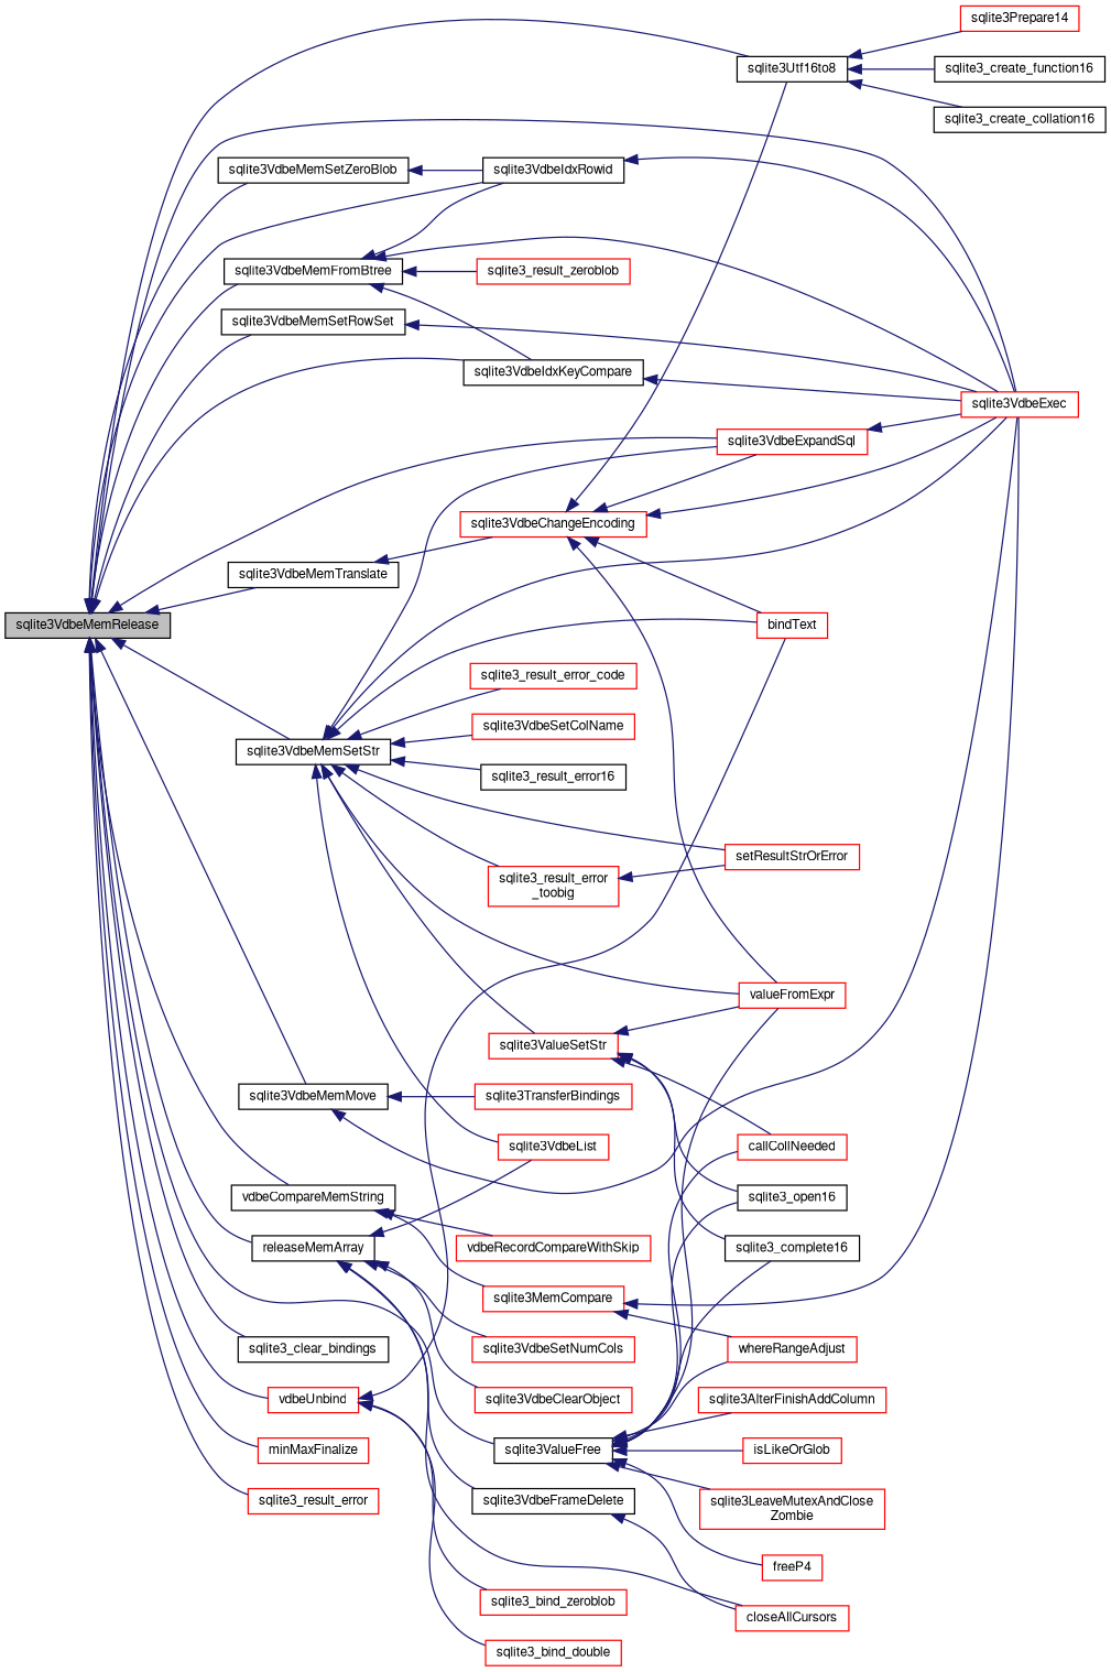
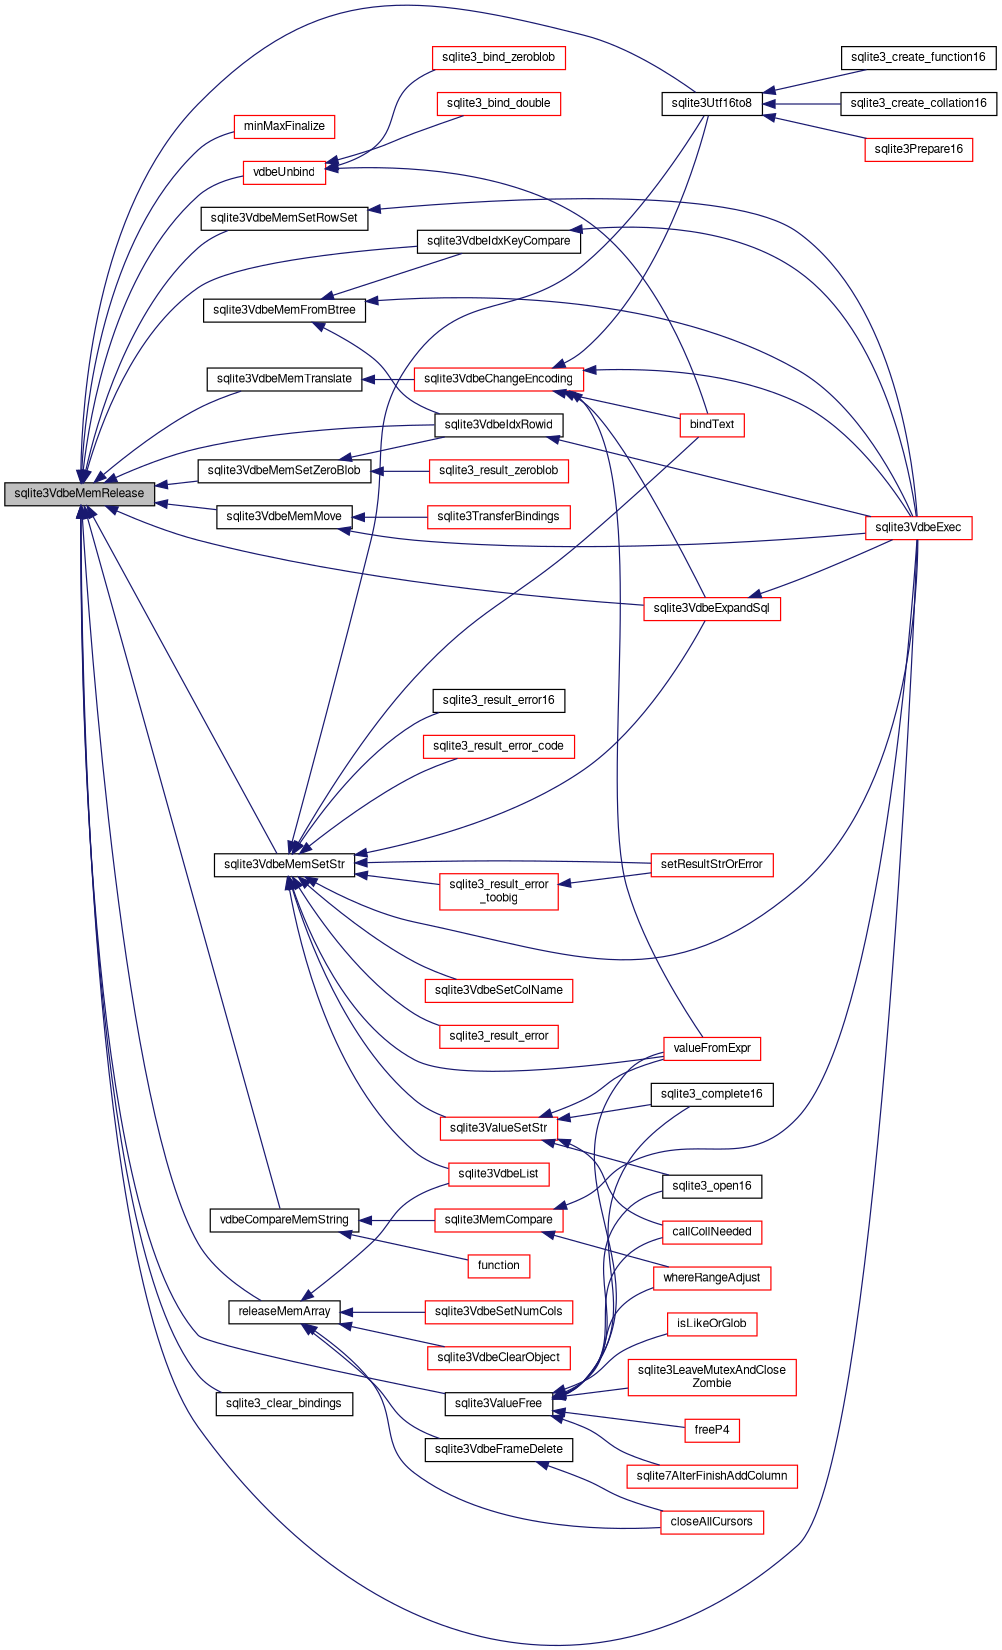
  digraph {
    rankdir=LR
    node [color=red fillcolor=white fontname=FreeSans fontsize=10 shape=record style=filled]
    edge [color=midnightblue dir=back fontname=FreeSans fontsize=10 labelfontname=FreeSans labelfontsize=10 style=solid]
    n1 [color=black fillcolor=grey75 fontcolor=black height=0.2 label=sqlite3VdbeMemRelease width=0.4]
    n2 [color=black height=0.2 label=sqlite3VdbeMemTranslate width=0.4]
    n3 [color=black height=0.2 label=sqlite3Utf16to8 width=0.4]
    n4 [height=0.2 label=sqlite3VdbeExpandSql width=0.4]
    n5 [height=0.2 label=sqlite3VdbeExec width=0.4]
    n6 [color=black height=0.2 label=sqlite3VdbeMemSetZeroBlob width=0.4]
    n7 [color=black height=0.2 label=sqlite3VdbeMemSetRowSet width=0.4]
    n8 [color=black height=0.2 label=sqlite3VdbeMemMove width=0.4]
    n9 [color=black height=0.2 label=sqlite3VdbeMemSetStr width=0.4]
    n10 [color=black height=0.2 label=sqlite3VdbeMemFromBtree width=0.4]
    n11 [color=black height=0.2 label=sqlite3VdbeIdxRowid width=0.4]
    n12 [color=black height=0.2 label=sqlite3VdbeIdxKeyCompare width=0.4]
    n13 [color=black height=0.2 label=sqlite3ValueFree width=0.4]
    n14 [color=black height=0.2 label=releaseMemArray width=0.4]
    n15 [color=black height=0.2 label=vdbeCompareMemString width=0.4]
    n16 [color=black height=0.2 label=sqlite3_clear_bindings width=0.4]
    n17 [height=0.2 label=vdbeUnbind width=0.4]
    n18 [height=0.2 label=minMaxFinalize width=0.4]
    n19 [height=0.2 label=sqlite3VdbeChangeEncoding width=0.4]
-   n20 [height=0.2 label=sqlite3Prepare14 width=0.4]
+   n20 [height=0.2 label=sqlite3Prepare16 width=0.4]
    n21 [color=black height=0.2 label=sqlite3_create_function16 width=0.4]
    n22 [color=black height=0.2 label=sqlite3_create_collation16 width=0.4]
    n23 [height=0.2 label=sqlite3_result_zeroblob width=0.4]
    n24 [height=0.2 label=sqlite3TransferBindings width=0.4]
    n25 [height=0.2 label=valueFromExpr width=0.4]
    n26 [height=0.2 label=bindText width=0.4]
    n27 [height=0.2 label=sqlite3ValueSetStr width=0.4]
    n28 [height=0.2 label=sqlite3VdbeList width=0.4]
    n29 [height=0.2 label=sqlite3VdbeSetColName width=0.4]
    n30 [height=0.2 label=setResultStrOrError width=0.4]
    n31 [height=0.2 label=sqlite3_result_error width=0.4]
    n32 [color=black height=0.2 label=sqlite3_result_error16 width=0.4]
    n33 [height=0.2 label=sqlite3_result_error_code width=0.4]
    n34 [height=0.2 label="sqlite3_result_error\l_toobig" width=0.4]
    n35 [height=0.2 label=callCollNeeded width=0.4]
    n36 [color=black height=0.2 label=sqlite3_complete16 width=0.4]
    n37 [color=black height=0.2 label=sqlite3_open16 width=0.4]
    n38 [height=0.2 label=freeP4 width=0.4]
-   n39 [height=0.2 label=sqlite3AlterFinishAddColumn width=0.4]
+   n39 [height=0.2 label=sqlite7AlterFinishAddColumn width=0.4]
    n40 [height=0.2 label=isLikeOrGlob width=0.4]
    n41 [height=0.2 label=whereRangeAdjust width=0.4]
    n42 [height=0.2 label="sqlite3LeaveMutexAndClose\lZombie" width=0.4]
    n43 [color=black height=0.2 label=sqlite3VdbeFrameDelete width=0.4]
    n44 [height=0.2 label=closeAllCursors width=0.4]
    n45 [height=0.2 label=sqlite3VdbeSetNumCols width=0.4]
    n46 [height=0.2 label=sqlite3VdbeClearObject width=0.4]
    n47 [height=0.2 label=sqlite3MemCompare width=0.4]
-   n48 [height=0.2 label=vdbeRecordCompareWithSkip width=0.4]
+   n48 [height=0.2 label=function width=0.4]
    n49 [height=0.2 label=sqlite3_bind_zeroblob width=0.4]
    n50 [height=0.2 label=sqlite3_bind_double width=0.4]
    n1 -> n2
    n1 -> n3
    n1 -> n4
    n1 -> n5
    n1 -> n6
    n1 -> n7
    n1 -> n8
    n1 -> n9
-   n1 -> n10
    n1 -> n11
    n1 -> n12
    n1 -> n13
    n1 -> n14
    n1 -> n15
    n1 -> n16
    n1 -> n17
    n1 -> n18
    n2 -> n19
    n3 -> n20
    n3 -> n21
    n3 -> n22
    n4 -> n5
    n6 -> n11
-   n10 -> n23
+   n6 -> n23
    n7 -> n5
    n8 -> n5
    n8 -> n24
+   n9 -> n3
    n9 -> n4
    n9 -> n5
    n9 -> n25
    n9 -> n26
    n9 -> n27
    n9 -> n28
    n9 -> n29
    n9 -> n30
-   n1 -> n31
+   n9 -> n31
    n9 -> n32
    n9 -> n33
    n9 -> n34
    n10 -> n5
    n10 -> n11
    n10 -> n12
    n11 -> n5
    n12 -> n5
    n13 -> n25
    n13 -> n35
    n13 -> n36
    n13 -> n37
    n13 -> n38
    n13 -> n39
    n13 -> n40
    n13 -> n41
    n13 -> n42
    n14 -> n28
    n14 -> n43
    n14 -> n44
    n14 -> n45
    n14 -> n46
    n15 -> n47
    n15 -> n48
    n17 -> n26
    n17 -> n49
    n17 -> n50
    n19 -> n3
    n19 -> n4
    n19 -> n5
    n19 -> n25
    n19 -> n26
    n27 -> n25
    n27 -> n35
    n27 -> n36
    n27 -> n37
    n34 -> n30
    n43 -> n44
    n47 -> n5
    n47 -> n41
  }
